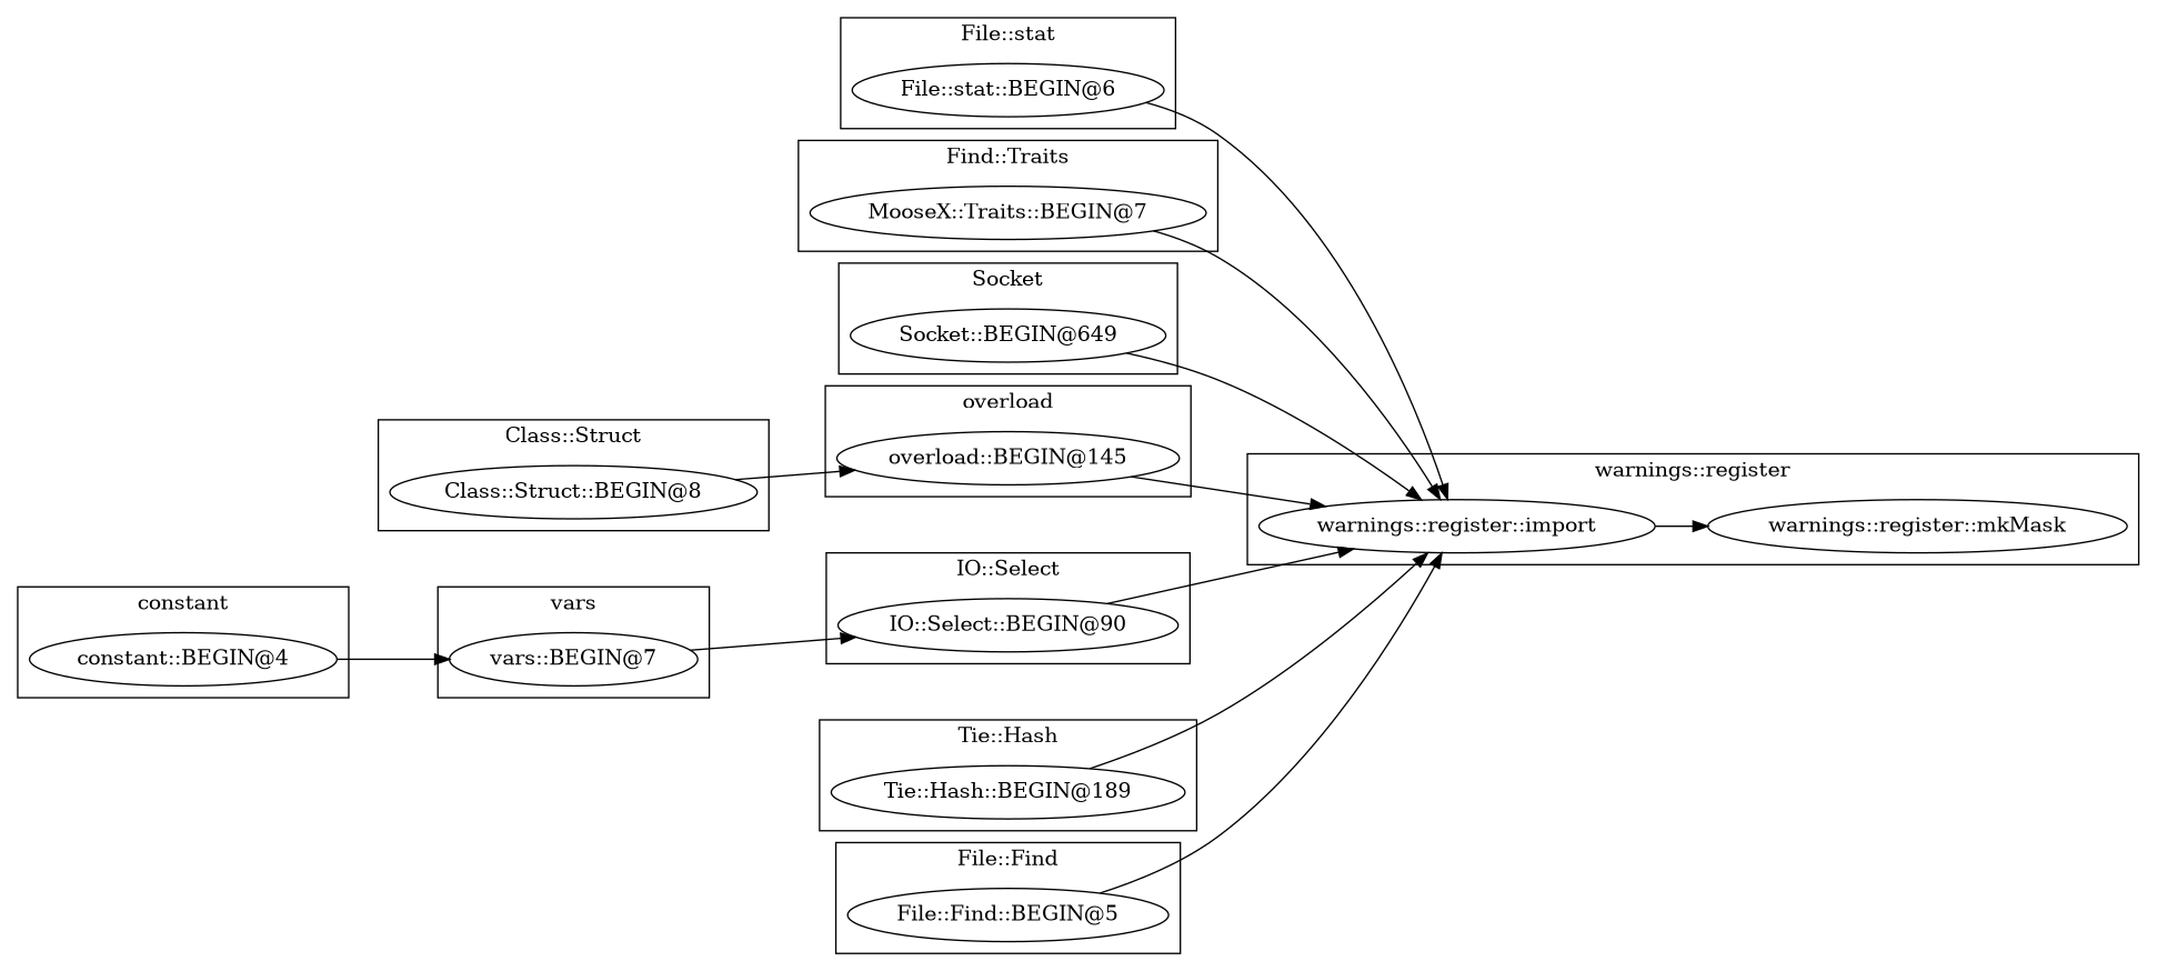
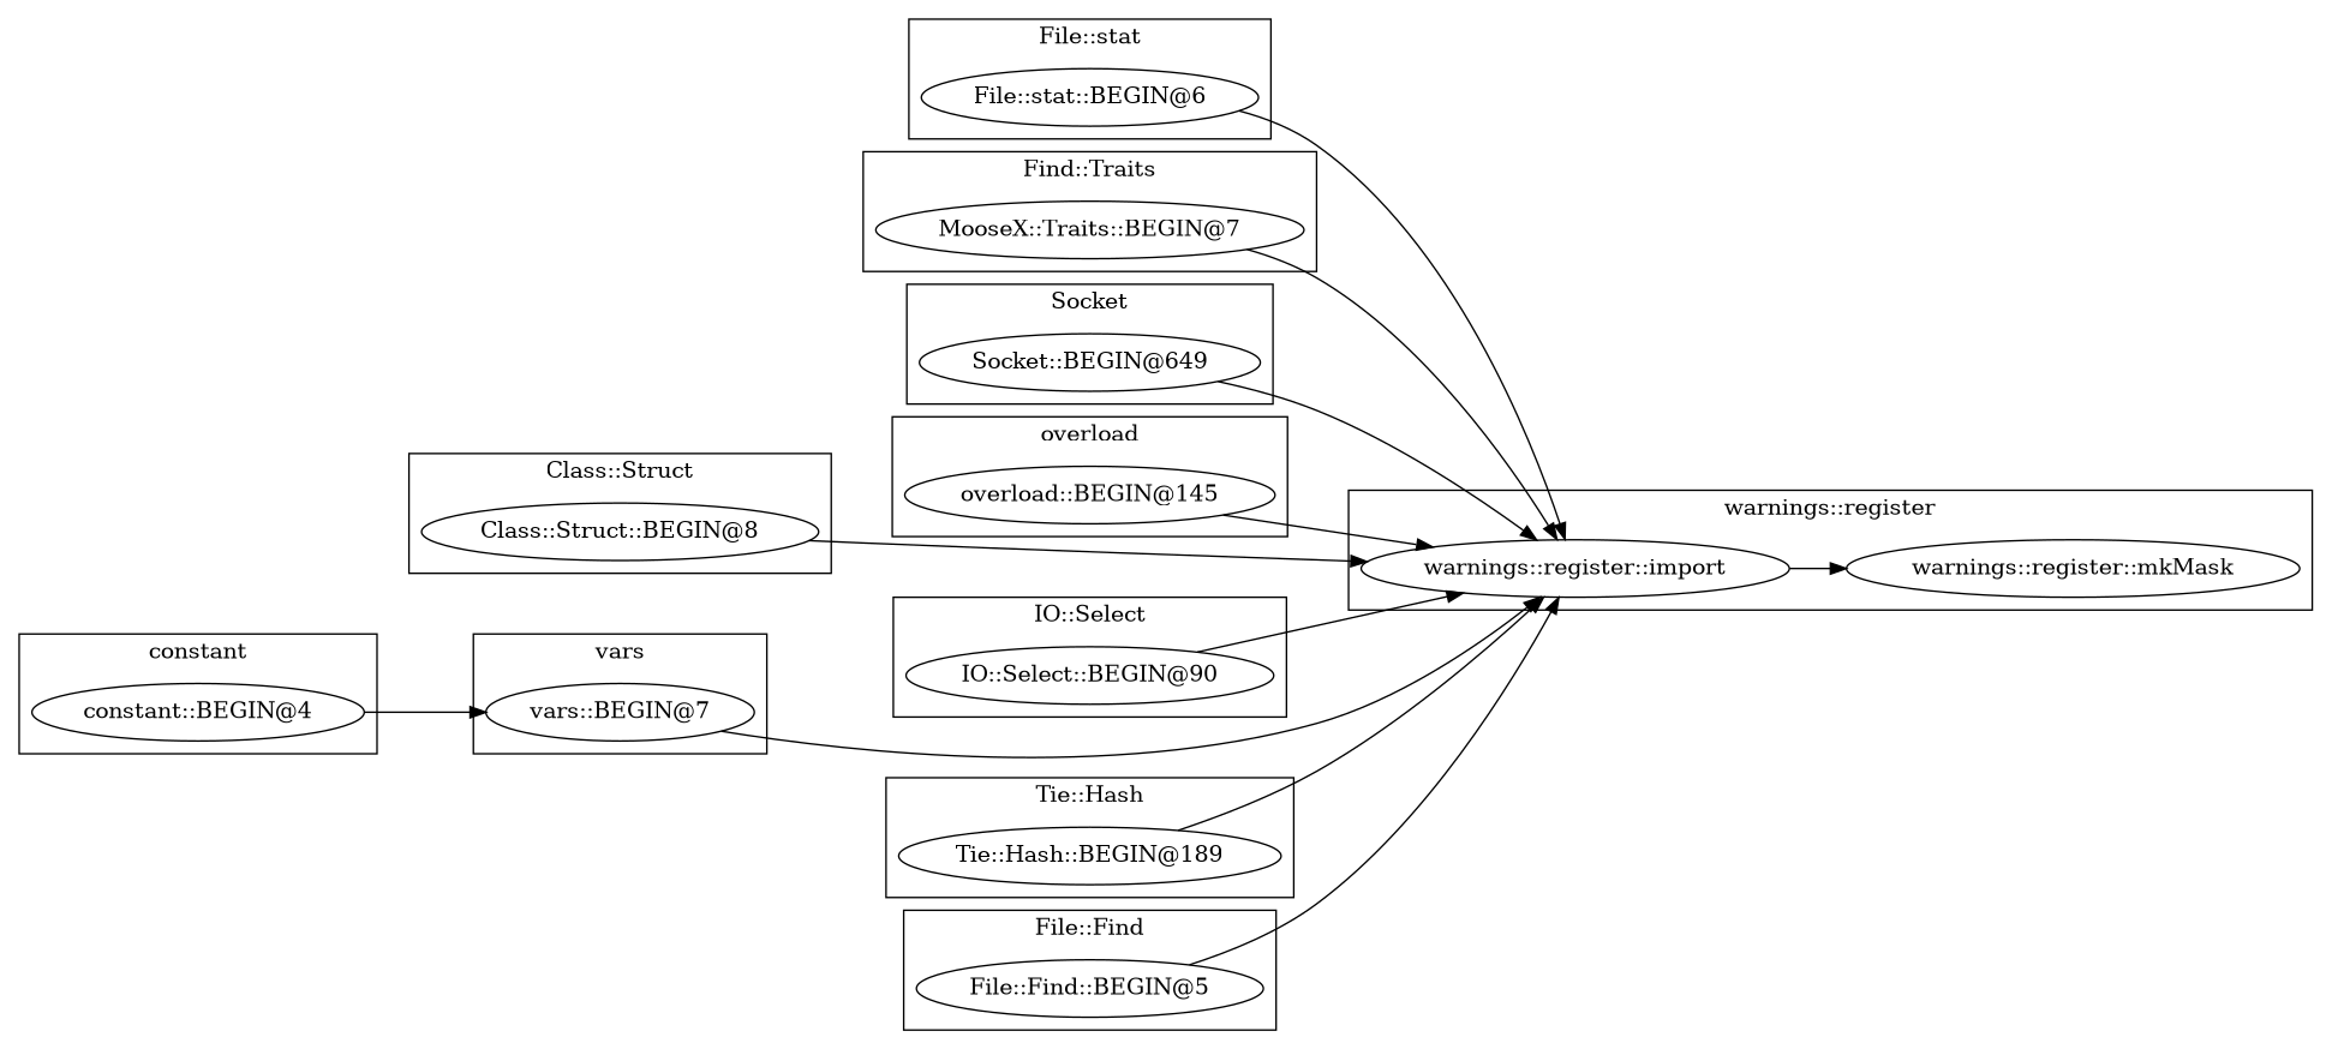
  digraph {
    rankdir=LR
    "File::stat::BEGIN@6"
    "MooseX::Traits::BEGIN@7"
    "Socket::BEGIN@649"
    "overload::BEGIN@145"
    n5 [label="IO::Select::BEGIN@90"]
    "vars::BEGIN@7"
    "Tie::Hash::BEGIN@189"
    "Class::Struct::BEGIN@8"
    "warnings::register::mkMask"
    "warnings::register::import"
    "File::Find::BEGIN@5"
    "constant::BEGIN@4"
    subgraph cluster_1 {
      label="File::stat"
      "File::stat::BEGIN@6"
    }
    subgraph cluster_2 {
      label="Find::Traits"
      "MooseX::Traits::BEGIN@7"
    }
    subgraph cluster_3 {
      label=Socket
      "Socket::BEGIN@649"
    }
    subgraph cluster_4 {
      label=overload
      "overload::BEGIN@145"
    }
    subgraph cluster_5 {
      label="IO::Select"
      n5
    }
    subgraph cluster_6 {
      label=vars
      "vars::BEGIN@7"
    }
    subgraph cluster_7 {
      label="Tie::Hash"
      "Tie::Hash::BEGIN@189"
    }
    subgraph cluster_8 {
      label="Class::Struct"
      "Class::Struct::BEGIN@8"
    }
    subgraph cluster_9 {
      label="warnings::register"
      "warnings::register::mkMask"
      "warnings::register::import"
    }
    subgraph cluster_10 {
      label="File::Find"
      "File::Find::BEGIN@5"
    }
    subgraph cluster_11 {
      label=constant
      "constant::BEGIN@4"
    }
    "File::stat::BEGIN@6" -> "warnings::register::import"
    "MooseX::Traits::BEGIN@7" -> "warnings::register::import"
    "Socket::BEGIN@649" -> "warnings::register::import"
    "overload::BEGIN@145" -> "warnings::register::import"
    n5 -> "warnings::register::import"
-   "vars::BEGIN@7" -> n5
+   "vars::BEGIN@7" -> "warnings::register::import"
    "Tie::Hash::BEGIN@189" -> "warnings::register::import"
-   "Class::Struct::BEGIN@8" -> "overload::BEGIN@145"
+   "Class::Struct::BEGIN@8" -> "warnings::register::import"
    "warnings::register::import" -> "warnings::register::mkMask"
    "File::Find::BEGIN@5" -> "warnings::register::import"
    "constant::BEGIN@4" -> "vars::BEGIN@7"
  }
